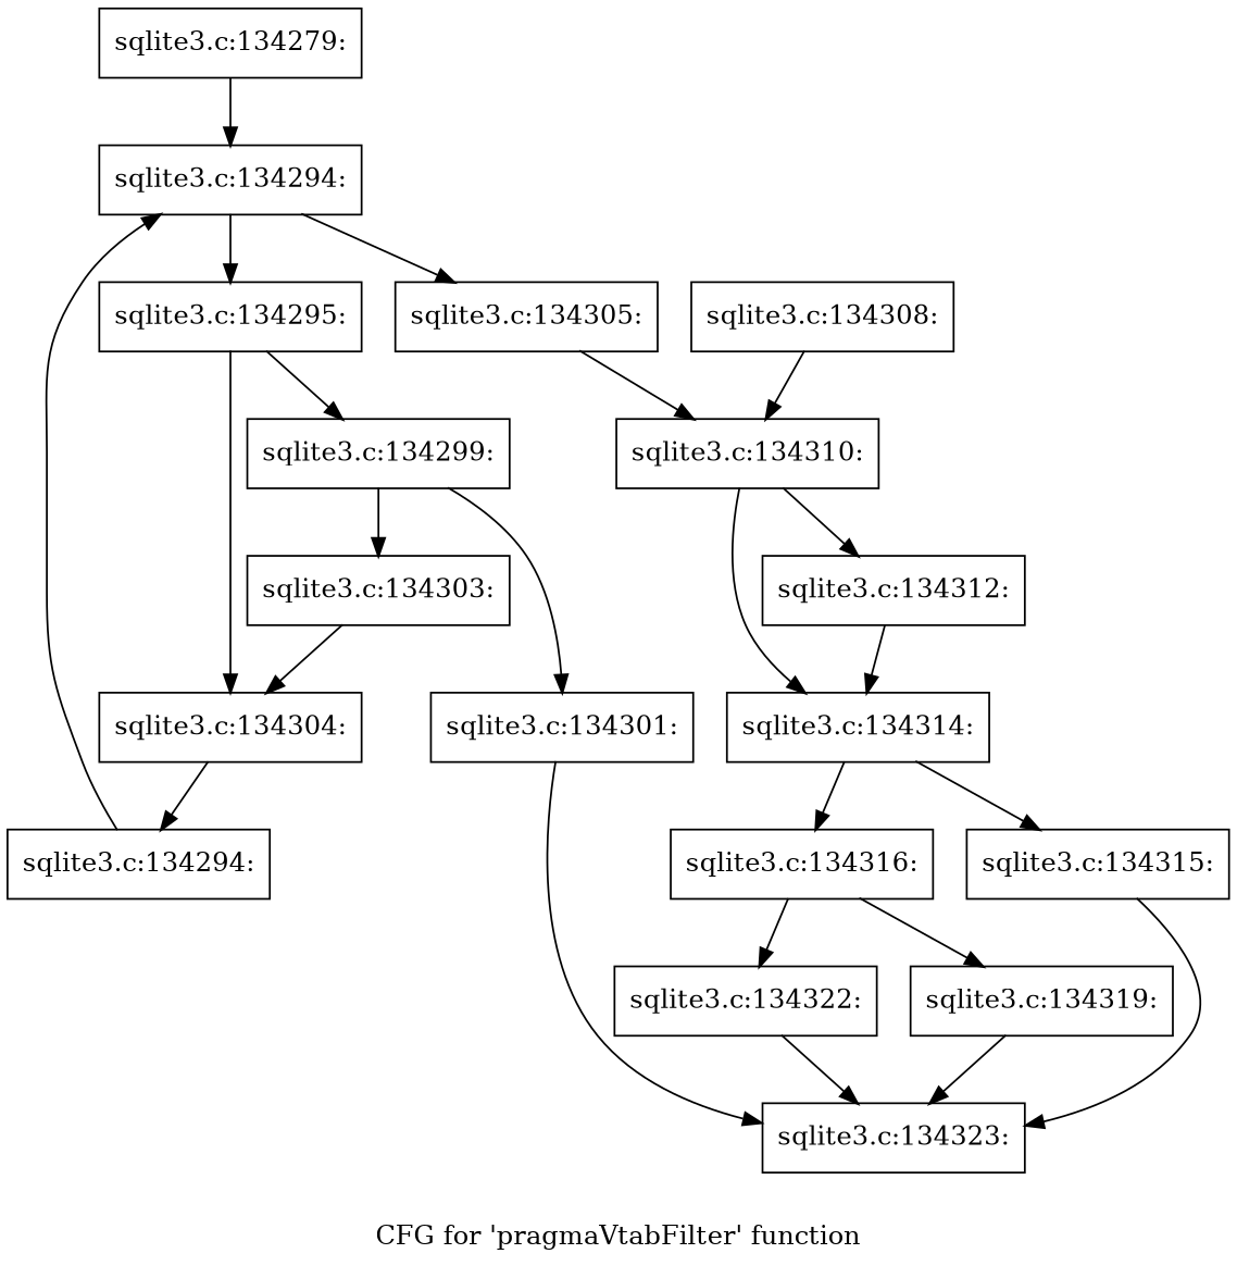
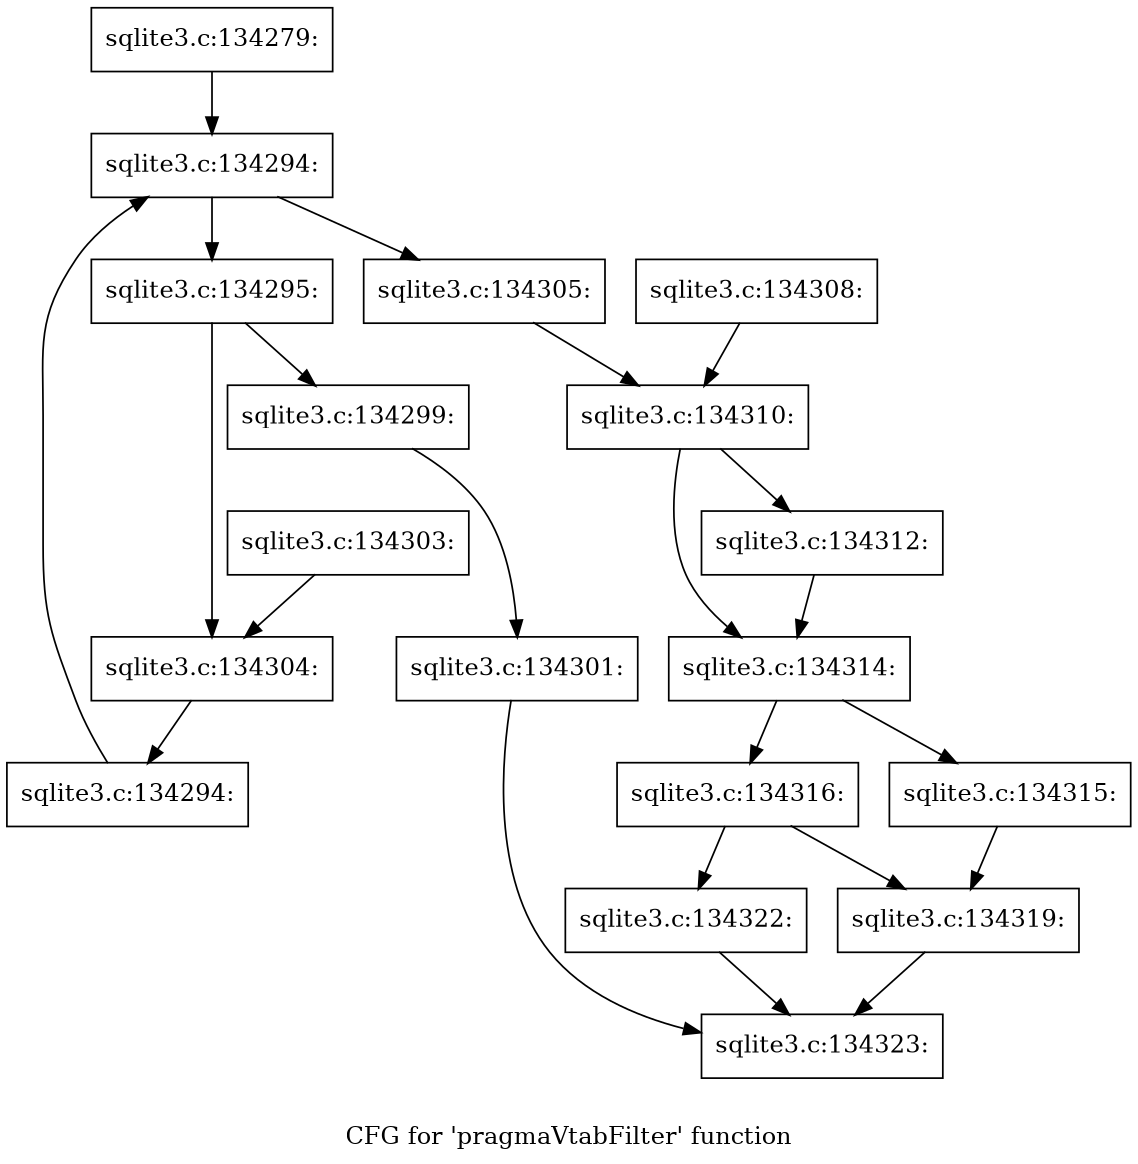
  digraph {
    label="CFG for 'pragmaVtabFilter' function"
    node [shape=record]
    n1 [label="{sqlite3.c:134279:}"]
    n2 [label="{sqlite3.c:134294:}"]
    n3 [label="{sqlite3.c:134295:}"]
    n4 [label="{sqlite3.c:134305:}"]
    n5 [label="{sqlite3.c:134299:}"]
    n6 [label="{sqlite3.c:134304:}"]
    n7 [label="{sqlite3.c:134310:}"]
    n8 [label="{sqlite3.c:134301:}"]
    n9 [label="{sqlite3.c:134303:}"]
    n10 [label="{sqlite3.c:134294:}"]
    n11 [label="{sqlite3.c:134308:}"]
    n12 [label="{sqlite3.c:134312:}"]
    n13 [label="{sqlite3.c:134314:}"]
    n14 [label="{sqlite3.c:134323:}"]
    n15 [label="{sqlite3.c:134315:}"]
    n16 [label="{sqlite3.c:134316:}"]
    n17 [label="{sqlite3.c:134319:}"]
    n18 [label="{sqlite3.c:134322:}"]
    n1 -> n2
    n2 -> n3
    n2 -> n4
    n3 -> n5
    n3 -> n6
    n4 -> n7
    n5 -> n8
-   n5 -> n9
    n6 -> n10
    n7 -> n12
    n7 -> n13
    n8 -> n14
    n9 -> n6
    n10 -> n2
    n11 -> n7
    n12 -> n13
    n13 -> n15
    n13 -> n16
-   n15 -> n14
+   n15 -> n17
    n16 -> n17
    n16 -> n18
    n17 -> n14
    n18 -> n14
  }
